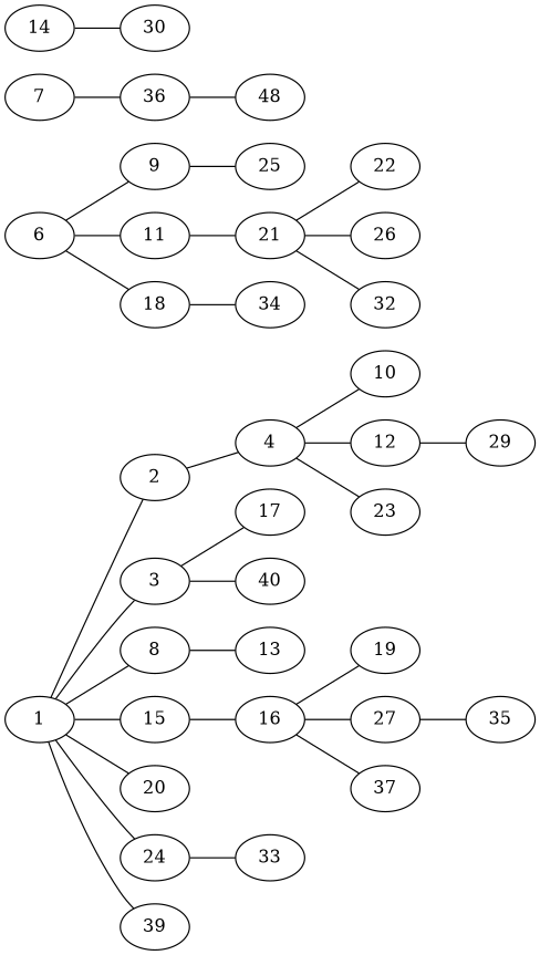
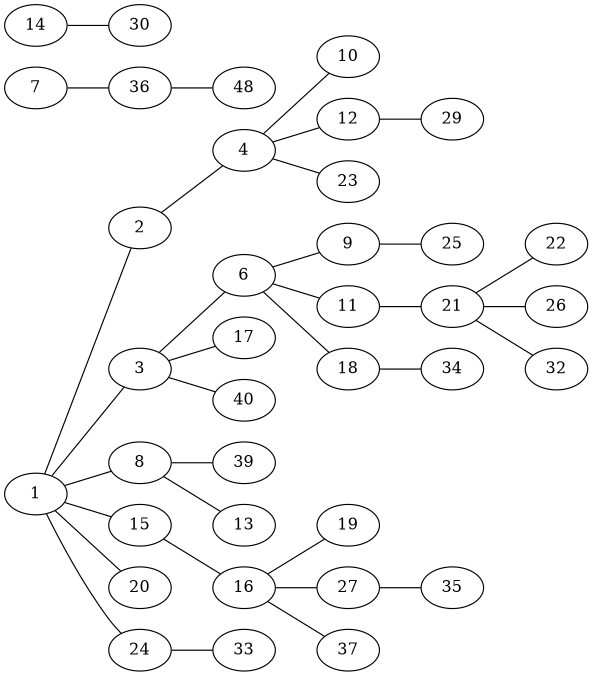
  graph {
    rankdir=LR
    1
    2
    3
    8
    15
    20
    24
    39
    4
    6
    17
    40
    13
    16
    33
    10
    12
    23
    9
    11
    18
    19
    27
    37
    29
    7
    36
    14
    30
    25
    21
    34
    n33 [label=48]
    22
    26
    32
    35
    1 -- 2
    1 -- 3
    1 -- 8
    1 -- 15
    1 -- 20
    1 -- 24
-   1 -- 39
+   8 -- 39
    2 -- 4
+   3 -- 6
    3 -- 17
    3 -- 40
    8 -- 13
    15 -- 16
    24 -- 33
    4 -- 10
    4 -- 12
    4 -- 23
    6 -- 9
    6 -- 11
    6 -- 18
    16 -- 19
    16 -- 27
    16 -- 37
    12 -- 29
    9 -- 25
    11 -- 21
    18 -- 34
    27 -- 35
    7 -- 36
    36 -- n33
    14 -- 30
    21 -- 22
    21 -- 26
    21 -- 32
  }
